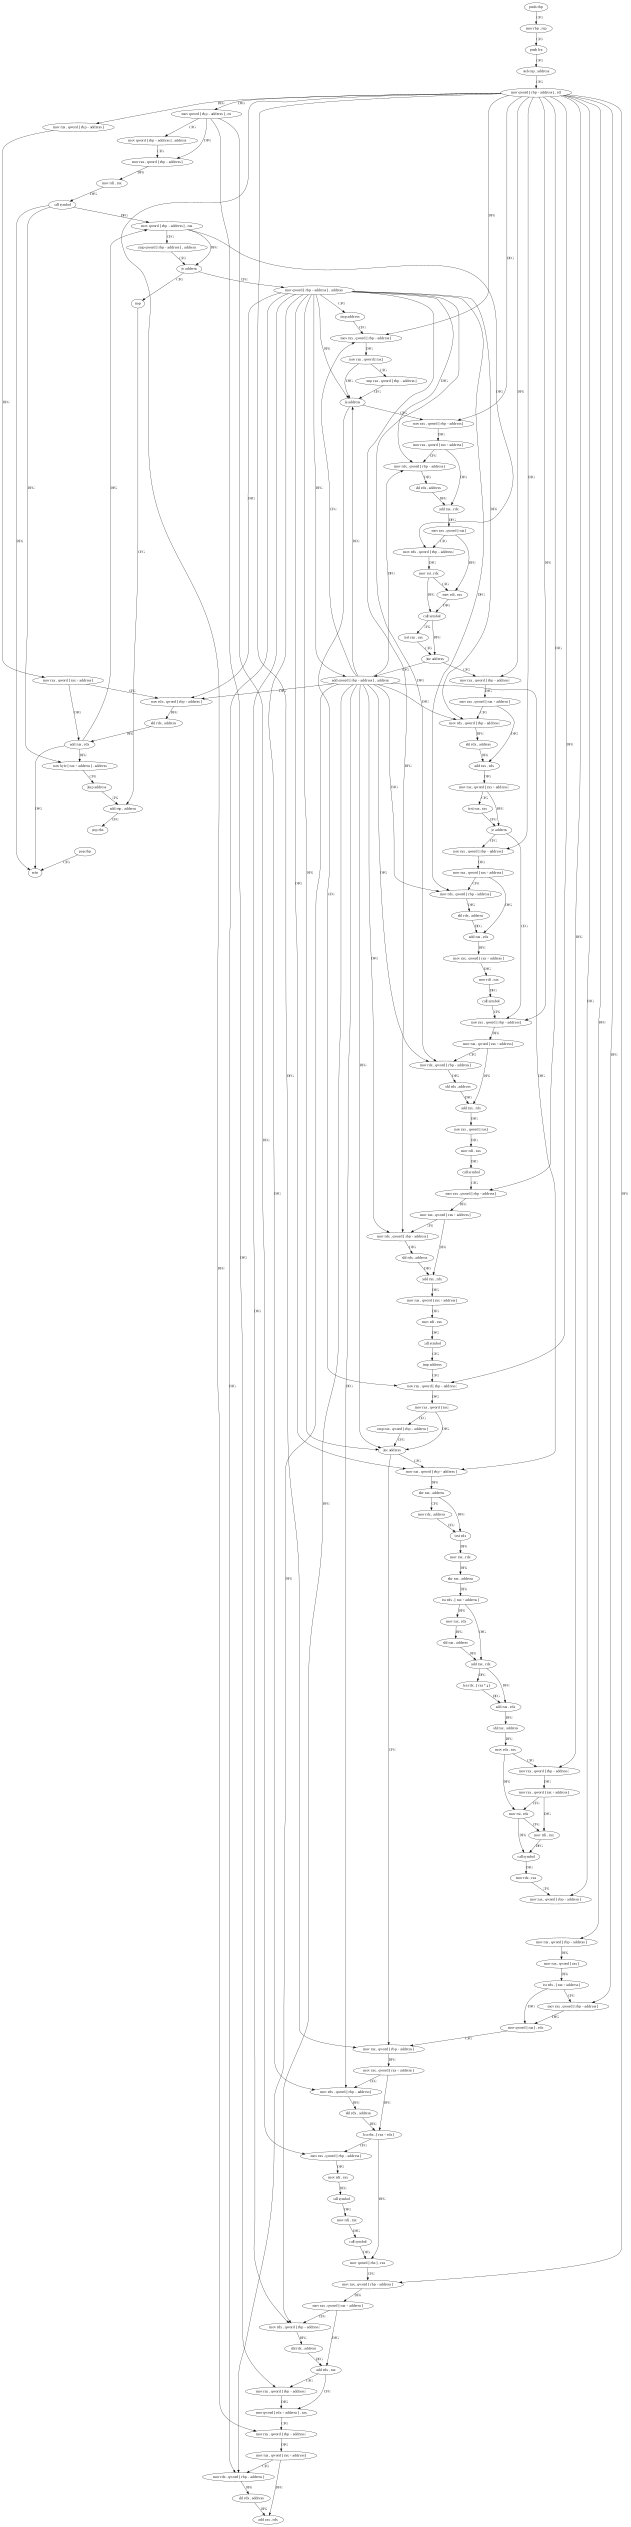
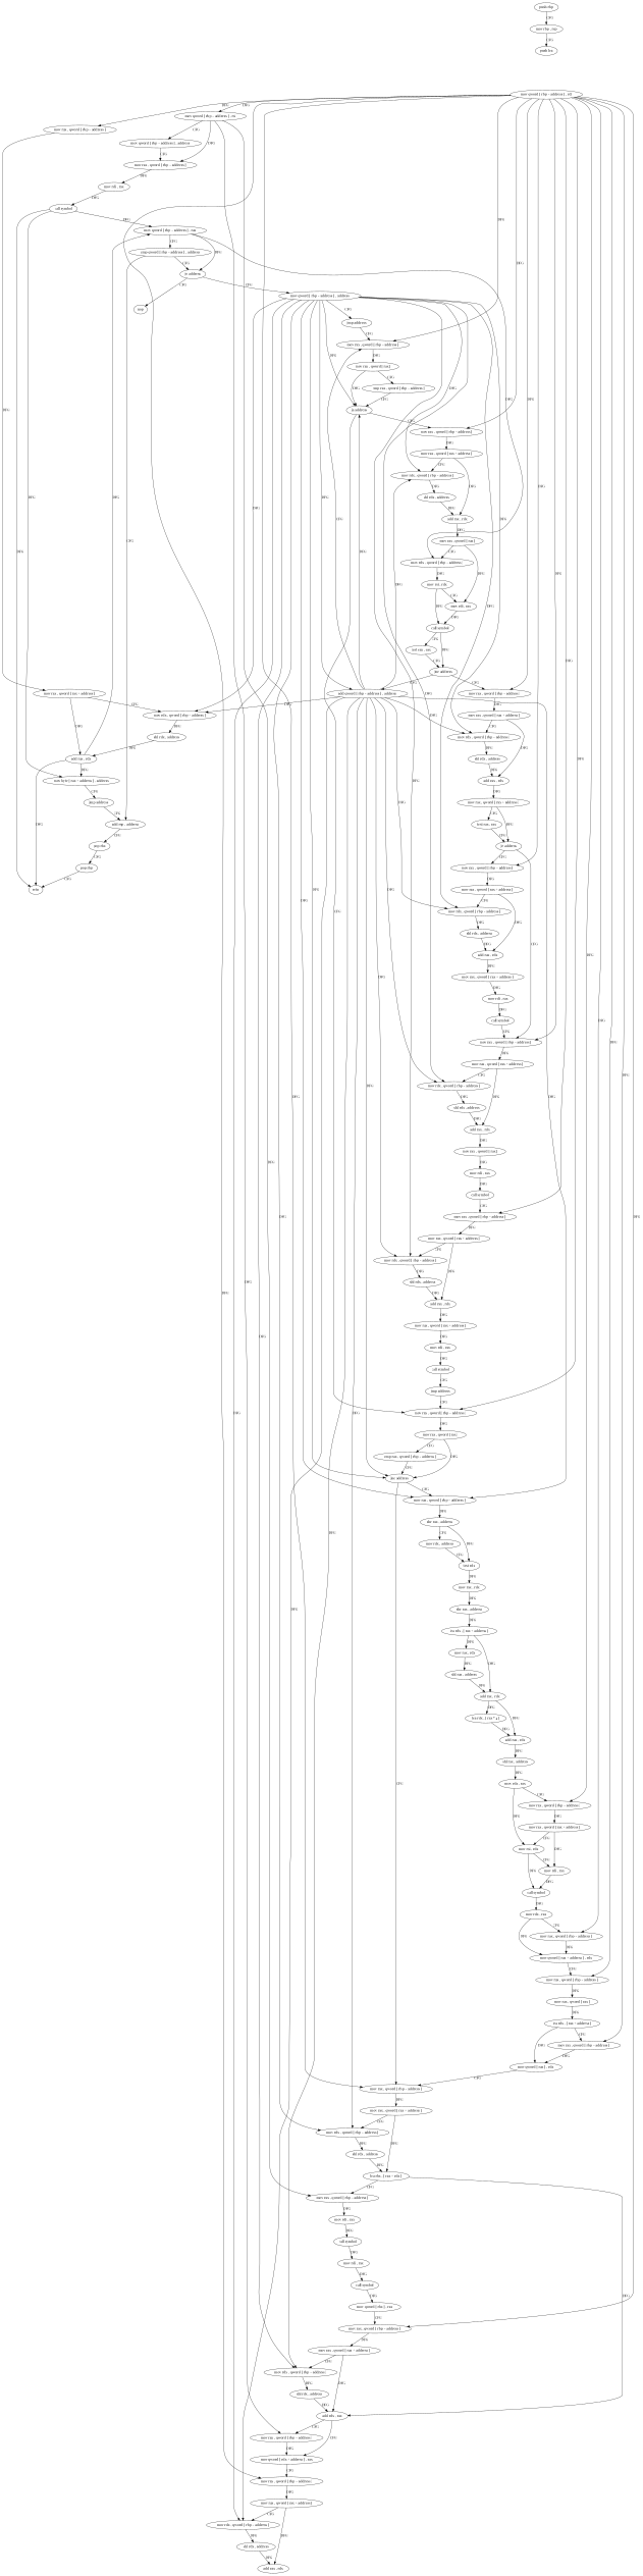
  digraph {
    fontname="Playfair Display"
    node [fontname="Playfair Display"]
    edge [fontname="Playfair Display"]
    n1 [label="push rbp"]
    n2 [label="mov rbp , rsp"]
    n3 [label="push lea"]
-   n4 [label="sub rsp , address"]
    n5 [label="mov qword [ rbp - address ] , rdi"]
    n6 [label="mov qword [ rbp - address ] , rsi"]
    n7 [label="mov rax , qword [ rbp - address ]"]
    n8 [label="mov rax , qword [ rbp - address ]"]
    n9 [label="mov rax , qword [ rbp - address ]"]
    n10 [label="mov rax , qword [ rbp - address ]"]
    n11 [label="mov rax , qword [ rbp - address ]"]
    n12 [label="mov rax , qword [ rbp - address ]"]
    n13 [label="mov rax , qword [ rbp - address ]"]
    n14 [label="mov rax , qword [ rbp - address ]"]
    n15 [label="mov rax , qword [ rbp - address ]"]
    n16 [label="mov rax , qword [ rbp - address ]"]
    n17 [label="mov rax , qword [ rbp - address ]"]
    n18 [label="mov rax , qword [ rbp - address ]"]
    n19 [label="mov rax , qword [ rbp - address ]"]
    n20 [label="mov rax , qword [ rbp - address ]"]
    n21 [label="mov rax , qword [ rbp - address ]"]
    n22 [label="mov qword [ rbp - address ] , address"]
    n23 [label="mov rax , qword [ rbp - address ]"]
    n24 [label="mov rax , qword [ rbp - address ]"]
    n25 [label="mov rax , qword [ rbp - address ]"]
    n26 [label="mov rax , qword [ rax ]"]
    n27 [label="mov rax , qword [ rax + address ]"]
    n28 [label="mov rax , qword [ rax ]"]
    n29 [label="mov rax , qword [ rax + address ]"]
    n30 [label="mov rax , qword [ rax + address ]"]
    n31 [label="mov rax , qword [ rax + address ]"]
    n32 [label="mov rax , qword [ rax + address ]"]
    n33 [label="mov rax , qword [ rax + address ]"]
    n34 [label="mov rax , qword [ rax + address ]"]
    n35 [label="mov rax , qword [ rax + address ]"]
    n36 [label="mov rax , qword [ rax + address ]"]
+   n37 [label="mov qword [ rax + address ] , rdx"]
    n38 [label="mov rax , qword [ rax ]"]
    n39 [label="mov qword [ rax ] , rdx"]
    n40 [label="mov rax , qword [ rax + address ]"]
    n41 [label="mov rdi , rax"]
    n42 [label="mov rdi , rax"]
    n43 [label="mov qword [ rdx + address ] , rax"]
    n44 [label="call symbol"]
    n45 [label="mov qword [ rbp - address ] , rax"]
    n46 [label="mov byte [ rax + address ] , address"]
    n47 [label=retn]
    n48 [label="cmp qword [ rbp - address ] , address"]
    n49 [label="je address"]
    n50 [label="mov rdx , qword [ rbp - address ]"]
    n51 [label="jmp address"]
    n52 [label=nop]
    n53 [label="mov qword [ rbp - address ] , address"]
    n54 [label="mov rsi , rdx"]
    n55 [label="add rsp , address"]
    n56 [label="jmp address"]
    n57 [label="ja address"]
    n58 [label="mov rdx , qword [ rbp - address ]"]
    n59 [label="add qword [ rbp - address ] , address"]
    n60 [label="jne address"]
    n61 [label="mov rax , qword [ rbp - address ]"]
    n62 [label="mov rdx , qword [ rbp - address ]"]
    n63 [label="mov rdx , qword [ rbp - address ]"]
    n64 [label="mov rdx , qword [ rbp - address ]"]
    n65 [label="mov rdx , qword [ rbp - address ]"]
    n66 [label="mov rdx , qword [ rbp - address ]"]
    n67 [label="mov rdx , qword [ rbp - address ]"]
    n68 [label="mov rdx , qword [ rbp - address ]"]
    n69 [label="mov rdx , qword [ rbp - address ]"]
    n70 [label="pop rbx"]
    n71 [label="shl rdx , address"]
    n72 [label="shr rax , address"]
    n73 [label="shl rdx , address"]
    n74 [label="shl rdx , address"]
    n75 [label="shl rdx , address"]
    n76 [label="shl rdx , address"]
    n77 [label="shl rdx , address"]
    n78 [label="shl rdx , address"]
    n79 [label="shl rdx , address"]
    n80 [label="shl rdx , address"]
    n81 [label="pop rbp"]
    n82 [label="cmp rax , qword [ rbp - address ]"]
    n83 [label="add rax , rdx"]
    n84 [label="cmp rax , qword [ rbp - address ]"]
    n85 [label="mov rax , qword [ rax ]"]
    n86 [label="mov rdi , rax"]
    n87 [label="call symbol"]
    n88 [label="test eax , eax"]
    n89 [label="jne address"]
    n90 [label="add rax , rdx"]
    n91 [label="lea rbx , [ rax + rdx ]"]
    n92 [label="mov rdx , address"]
    n93 [label="test rdx"]
    n94 [label="mov rax , qword [ rax + address ]"]
    n95 [label="test rax , rax"]
    n96 [label="je address"]
    n97 [label="add rax , rdx"]
    n98 [label="add rax , rdx"]
    n99 [label="mov qword [ rbx ] , rax"]
    n100 [label="call symbol"]
    n101 [label="mov rdi , rax"]
    n102 [label="call symbol"]
    n103 [label="add rdx , rax"]
    n104 [label="add rax , rdx"]
    n105 [label="add rax , rdx"]
    n106 [label="mov rax , rdx"]
    n107 [label="shr rax , address"]
    n108 [label="lea rdx , [ rax + address ]"]
    n109 [label="mov rax , rdx"]
    n110 [label="add rax , rdx"]
    n111 [label="shl rax , address"]
    n112 [label="lea rdx , [ rax * 4 ]"]
    n113 [label="add rax , rdx"]
    n114 [label="shl rax , address"]
    n115 [label="mov rdx , rax"]
    n116 [label="mov rsi , rdx"]
    n117 [label="mov rdi , rax"]
    n118 [label="call symbol"]
    n119 [label="mov rdx , rax"]
    n120 [label="lea rdx , [ rax + address ]"]
    n121 [label="mov rax , qword [ rax ]"]
    n122 [label="mov rdi , rax"]
    n123 [label="call symbol"]
    n124 [label="add rax , rdx"]
    n125 [label="mov rax , qword [ rax + address ]"]
    n126 [label="mov rdi , rax"]
    n127 [label="call symbol"]
    n128 [label="jmp address"]
    n129 [label="mov rax , qword [ rax + address ]"]
    n130 [label="mov rdi , rax"]
    n131 [label="call symbol"]
    n1 -> n2 [label=CFG]
    n2 -> n3 [label=CFG]
-   n3 -> n4 [label=CFG]
-   n4 -> n5 [label=CFG]
    n5 -> n6 [label=DFG]
    n5 -> n7 [label=DFG]
    n5 -> n8 [label=DFG]
    n5 -> n9 [label=DFG]
    n5 -> n10 [label=DFG]
    n5 -> n11 [label=DFG]
    n5 -> n12 [label=DFG]
    n5 -> n13 [label=DFG]
    n5 -> n14 [label=DFG]
    n5 -> n15 [label=DFG]
    n5 -> n16 [label=DFG]
    n5 -> n17 [label=DFG]
    n5 -> n18 [label=DFG]
    n5 -> n19 [label=DFG]
    n5 -> n20 [label=DFG]
    n5 -> n21 [label=DFG]
    n6 -> n22 [label=CFG]
    n6 -> n23 [label=DFG]
    n6 -> n24 [label=DFG]
    n6 -> n25 [label=DFG]
    n7 -> n26 [label=DFG]
    n8 -> n27 [label=DFG]
    n9 -> n28 [label=DFG]
    n10 -> n29 [label=DFG]
    n11 -> n30 [label=DFG]
    n12 -> n31 [label=DFG]
    n13 -> n32 [label=DFG]
    n14 -> n33 [label=DFG]
    n15 -> n34 [label=DFG]
    n16 -> n35 [label=DFG]
    n17 -> n36 [label=DFG]
+   n18 -> n37 [label=DFG]
    n19 -> n38 [label=DFG]
    n20 -> n39 [label=DFG]
    n21 -> n40 [label=DFG]
    n22 -> n23 [label=CFG]
    n23 -> n41 [label=DFG]
    n24 -> n42 [label=DFG]
    n25 -> n43 [label=DFG]
    n26 -> n57 [label=DFG]
    n26 -> n82 [label=CFG]
    n27 -> n58 [label=CFG]
    n27 -> n83 [label=DFG]
    n28 -> n60 [label=DFG]
    n28 -> n84 [label=CFG]
    n29 -> n62 [label=CFG]
    n29 -> n90 [label=DFG]
    n30 -> n63 [label=CFG]
    n30 -> n91 [label=DFG]
    n31 -> n67 [label=CFG]
    n31 -> n97 [label=DFG]
    n32 -> n69 [label=CFG]
    n32 -> n98 [label=DFG]
    n33 -> n64 [label=CFG]
    n33 -> n103 [label=DFG]
    n34 -> n65 [label=CFG]
    n34 -> n104 [label=DFG]
    n35 -> n66 [label=CFG]
    n35 -> n105 [label=DFG]
    n36 -> n116 [label=CFG]
    n36 -> n117 [label=DFG]
+   n37 -> n19 [label=CFG]
    n38 -> n120 [label=DFG]
    n39 -> n11 [label=CFG]
    n40 -> n68 [label=CFG]
    n40 -> n124 [label=DFG]
    n41 -> n44 [label=DFG]
    n42 -> n100 [label=DFG]
    n43 -> n15 [label=CFG]
    n44 -> n45 [label=DFG]
    n44 -> n46 [label=DFG]
    n44 -> n47 [label=DFG]
    n45 -> n48 [label=CFG]
    n45 -> n49 [label=DFG]
    n45 -> n50 [label=DFG]
    n46 -> n51 [label=CFG]
    n48 -> n49 [label=CFG]
    n49 -> n52 [label=CFG]
    n49 -> n53 [label=CFG]
    n50 -> n54 [label=DFG]
    n51 -> n55 [label=CFG]
-   n52 -> n55 [label=CFG]
+   n48 -> n55 [label=CFG]
    n53 -> n56 [label=CFG]
    n53 -> n57 [label=DFG]
    n53 -> n58 [label=DFG]
    n53 -> n59 [label=DFG]
    n53 -> n60 [label=DFG]
    n53 -> n61 [label=DFG]
    n53 -> n62 [label=DFG]
    n53 -> n63 [label=DFG]
    n53 -> n64 [label=DFG]
    n53 -> n65 [label=DFG]
    n53 -> n66 [label=DFG]
    n53 -> n67 [label=DFG]
    n53 -> n68 [label=DFG]
    n53 -> n69 [label=DFG]
    n54 -> n86 [label=CFG]
    n54 -> n87 [label=DFG]
    n55 -> n70 [label=CFG]
    n56 -> n7 [label=CFG]
    n57 -> n8 [label=CFG]
    n57 -> n9 [label=CFG]
    n58 -> n71 [label=DFG]
    n59 -> n7 [label=CFG]
    n59 -> n57 [label=DFG]
    n59 -> n58 [label=DFG]
    n59 -> n60 [label=DFG]
    n59 -> n61 [label=DFG]
    n59 -> n62 [label=DFG]
    n59 -> n63 [label=DFG]
    n59 -> n64 [label=DFG]
    n59 -> n65 [label=DFG]
    n59 -> n66 [label=DFG]
    n59 -> n67 [label=DFG]
    n59 -> n68 [label=DFG]
    n59 -> n69 [label=DFG]
    n60 -> n11 [label=CFG]
    n60 -> n61 [label=CFG]
    n61 -> n72 [label=DFG]
    n62 -> n73 [label=DFG]
    n63 -> n74 [label=DFG]
    n64 -> n75 [label=DFG]
    n65 -> n76 [label=DFG]
    n66 -> n77 [label=DFG]
    n67 -> n78 [label=DFG]
    n68 -> n79 [label=DFG]
    n69 -> n80 [label=DFG]
+   n70 -> n81 [label=CFG]
    n71 -> n83 [label=DFG]
    n72 -> n92 [label=CFG]
    n72 -> n93 [label=DFG]
    n73 -> n90 [label=DFG]
    n74 -> n91 [label=DFG]
    n75 -> n103 [label=DFG]
    n76 -> n104 [label=DFG]
    n77 -> n105 [label=DFG]
    n78 -> n97 [label=DFG]
    n79 -> n124 [label=DFG]
    n80 -> n98 [label=DFG]
    n81 -> n47 [label=CFG]
    n82 -> n57 [label=CFG]
    n83 -> n85 [label=DFG]
    n84 -> n60 [label=CFG]
    n85 -> n50 [label=CFG]
    n85 -> n86 [label=DFG]
    n86 -> n87 [label=DFG]
    n87 -> n88 [label=CFG]
    n87 -> n89 [label=DFG]
    n88 -> n89 [label=CFG]
    n89 -> n10 [label=CFG]
    n89 -> n59 [label=CFG]
    n90 -> n94 [label=DFG]
    n91 -> n24 [label=CFG]
-   n91 -> n99 [label=DFG]
+   n91 -> n103 [label=DFG]
    n92 -> n93 [label=CFG]
    n93 -> n106 [label=DFG]
    n94 -> n95 [label=CFG]
    n94 -> n96 [label=DFG]
    n95 -> n96 [label=CFG]
    n96 -> n12 [label=CFG]
    n96 -> n13 [label=CFG]
    n97 -> n121 [label=DFG]
    n98 -> n129 [label=DFG]
    n99 -> n14 [label=CFG]
    n100 -> n101 [label=DFG]
    n101 -> n102 [label=DFG]
    n102 -> n99 [label=DFG]
    n103 -> n25 [label=CFG]
    n103 -> n43 [label=CFG]
    n105 -> n45 [label=DFG]
    n105 -> n46 [label=DFG]
    n105 -> n47 [label=DFG]
    n106 -> n107 [label=DFG]
    n107 -> n108 [label=DFG]
    n108 -> n109 [label=DFG]
    n108 -> n110 [label=DFG]
    n109 -> n111 [label=DFG]
    n110 -> n112 [label=DFG]
    n110 -> n113 [label=DFG]
    n111 -> n110 [label=DFG]
    n112 -> n113 [label=DFG]
    n113 -> n114 [label=DFG]
    n114 -> n115 [label=DFG]
    n115 -> n17 [label=CFG]
    n115 -> n116 [label=DFG]
    n116 -> n117 [label=CFG]
    n116 -> n118 [label=DFG]
    n117 -> n118 [label=DFG]
    n118 -> n119 [label=DFG]
    n119 -> n18 [label=CFG]
+   n119 -> n37 [label=DFG]
    n120 -> n20 [label=CFG]
    n120 -> n39 [label=DFG]
    n121 -> n122 [label=DFG]
    n122 -> n123 [label=DFG]
    n123 -> n21 [label=CFG]
    n124 -> n125 [label=DFG]
    n125 -> n126 [label=DFG]
    n126 -> n127 [label=DFG]
    n127 -> n128 [label=CFG]
    n128 -> n9 [label=CFG]
    n129 -> n130 [label=DFG]
    n130 -> n131 [label=DFG]
    n131 -> n12 [label=CFG]
  }
